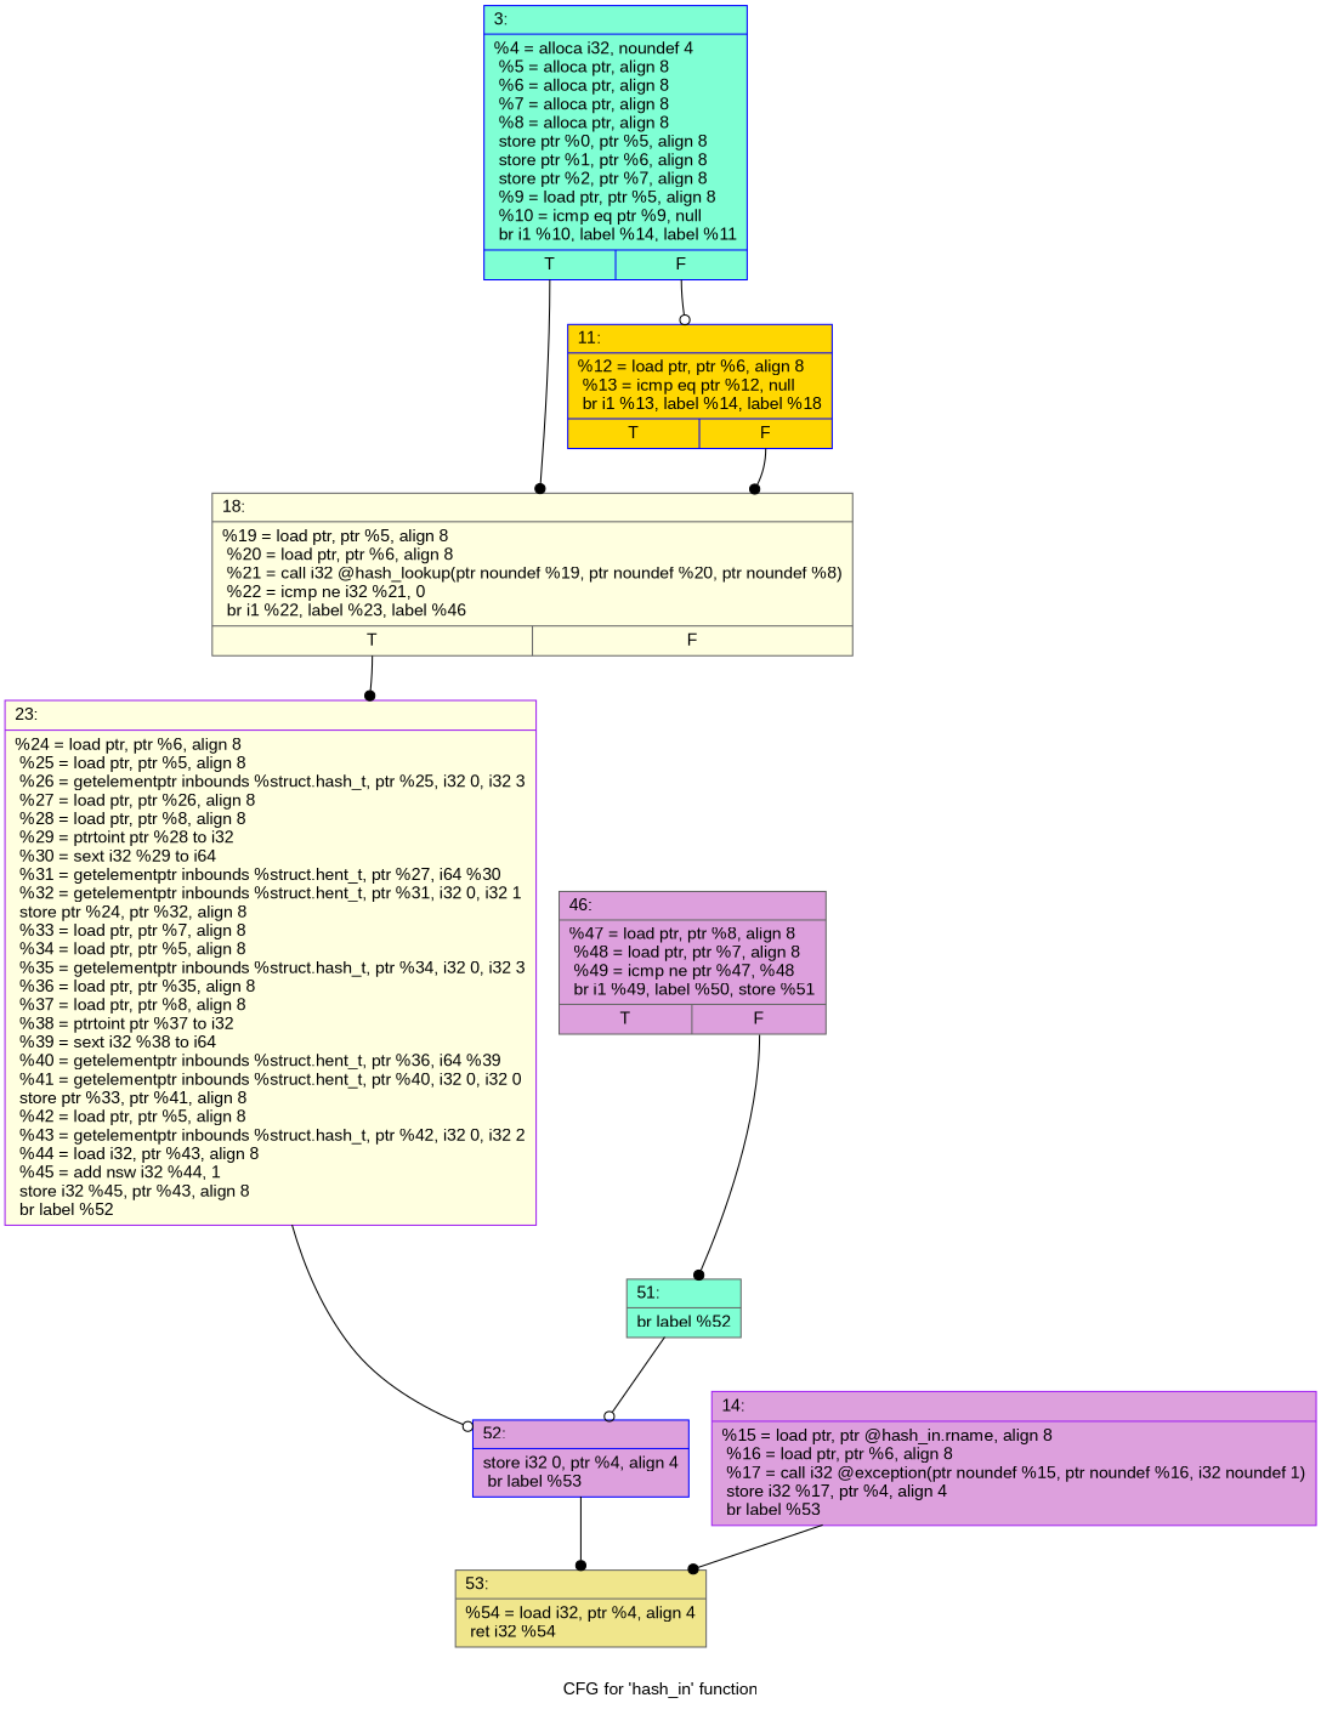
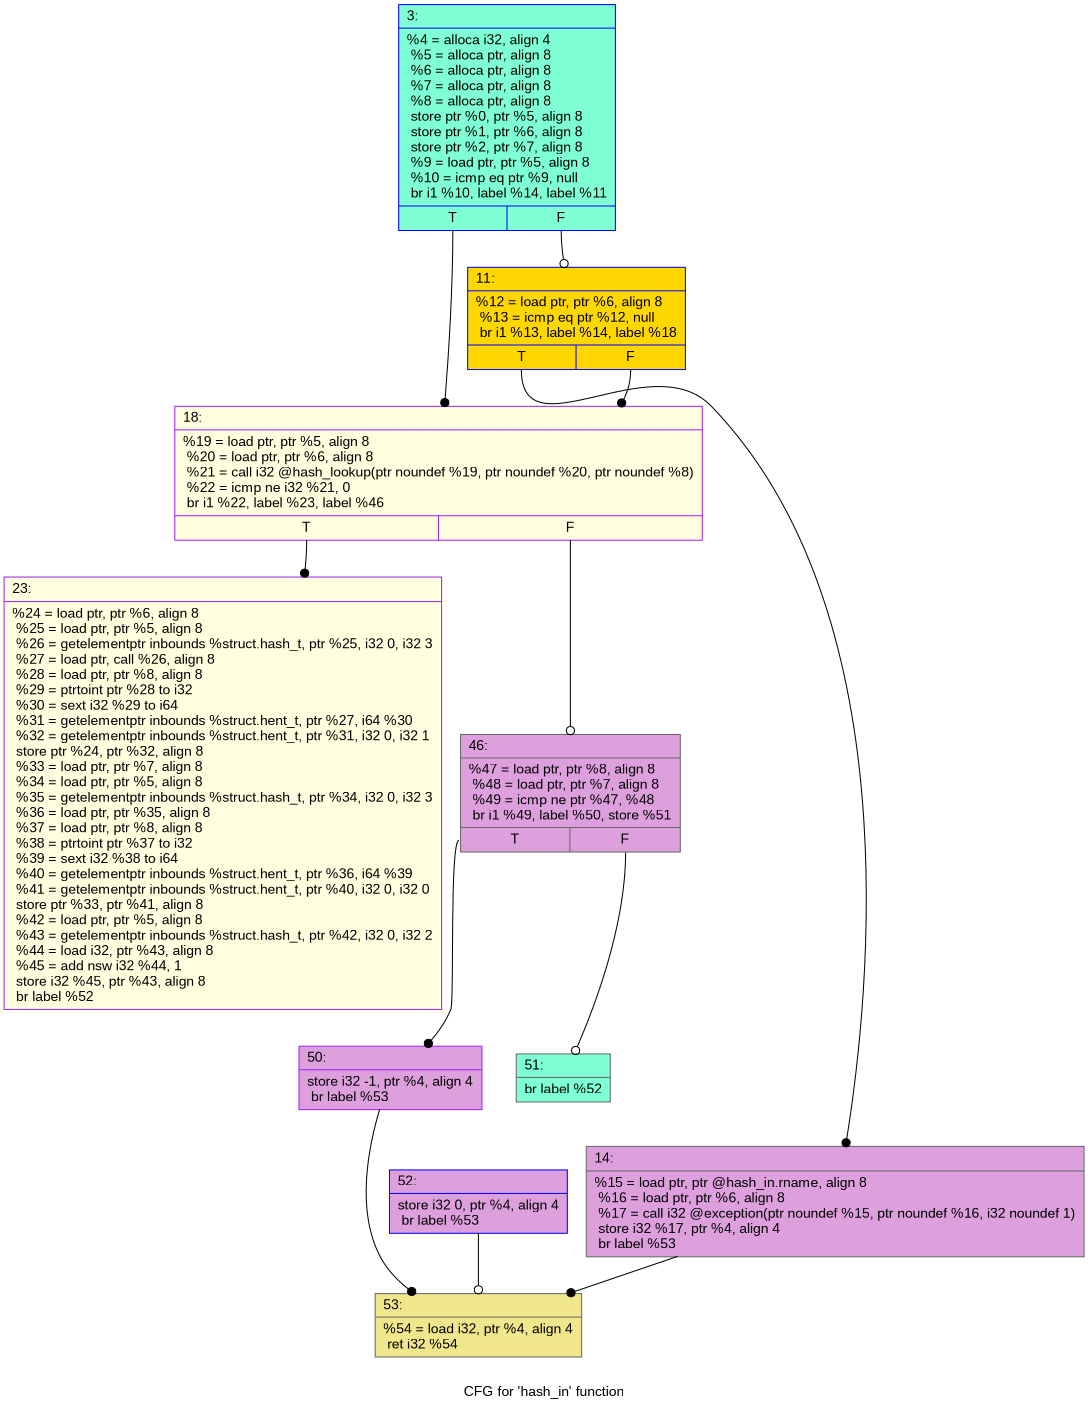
  digraph {
    fontname="Liberation Sans"
    label="CFG for 'hash_in' function"
    node [color=purple fillcolor=plum fontname="Liberation Sans" shape=record style=filled]
    edge [arrowhead=dot fontname="Liberation Sans"]
-   n1 [color=blue fillcolor=aquamarine label="{3:\l|  %4 = alloca i32, noundef 4\l  %5 = alloca ptr, align 8\l  %6 = alloca ptr, align 8\l  %7 = alloca ptr, align 8\l  %8 = alloca ptr, align 8\l  store ptr %0, ptr %5, align 8\l  store ptr %1, ptr %6, align 8\l  store ptr %2, ptr %7, align 8\l  %9 = load ptr, ptr %5, align 8\l  %10 = icmp eq ptr %9, null\l  br i1 %10, label %14, label %11\l|{<s0>T|<s1>F}}"]
+   n1 [color=blue fillcolor=aquamarine label="{3:\l|  %4 = alloca i32, align 4\l  %5 = alloca ptr, align 8\l  %6 = alloca ptr, align 8\l  %7 = alloca ptr, align 8\l  %8 = alloca ptr, align 8\l  store ptr %0, ptr %5, align 8\l  store ptr %1, ptr %6, align 8\l  store ptr %2, ptr %7, align 8\l  %9 = load ptr, ptr %5, align 8\l  %10 = icmp eq ptr %9, null\l  br i1 %10, label %14, label %11\l|{<s0>T|<s1>F}}"]
    n2 [color=blue fillcolor=gold label="{11:\l|  %12 = load ptr, ptr %6, align 8\l  %13 = icmp eq ptr %12, null\l  br i1 %13, label %14, label %18\l|{<s0>T|<s1>F}}"]
-   n3 [color=gray40 fillcolor=lightyellow label="{18:\l|  %19 = load ptr, ptr %5, align 8\l  %20 = load ptr, ptr %6, align 8\l  %21 = call i32 @hash_lookup(ptr noundef %19, ptr noundef %20, ptr noundef %8)\l  %22 = icmp ne i32 %21, 0\l  br i1 %22, label %23, label %46\l|{<s0>T|<s1>F}}"]
-   n4 [label="{14:\l|  %15 = load ptr, ptr @hash_in.rname, align 8\l  %16 = load ptr, ptr %6, align 8\l  %17 = call i32 @exception(ptr noundef %15, ptr noundef %16, i32 noundef 1)\l  store i32 %17, ptr %4, align 4\l  br label %53\l}"]
+   n3 [fillcolor=lightyellow label="{18:\l|  %19 = load ptr, ptr %5, align 8\l  %20 = load ptr, ptr %6, align 8\l  %21 = call i32 @hash_lookup(ptr noundef %19, ptr noundef %20, ptr noundef %8)\l  %22 = icmp ne i32 %21, 0\l  br i1 %22, label %23, label %46\l|{<s0>T|<s1>F}}"]
+   n4 [color=gray40 label="{14:\l|  %15 = load ptr, ptr @hash_in.rname, align 8\l  %16 = load ptr, ptr %6, align 8\l  %17 = call i32 @exception(ptr noundef %15, ptr noundef %16, i32 noundef 1)\l  store i32 %17, ptr %4, align 4\l  br label %53\l}"]
    n5 [color=gray40 fillcolor=khaki label="{53:\l|  %54 = load i32, ptr %4, align 4\l  ret i32 %54\l}"]
-   n6 [fillcolor=lightyellow label="{23:\l|  %24 = load ptr, ptr %6, align 8\l  %25 = load ptr, ptr %5, align 8\l  %26 = getelementptr inbounds %struct.hash_t, ptr %25, i32 0, i32 3\l  %27 = load ptr, ptr %26, align 8\l  %28 = load ptr, ptr %8, align 8\l  %29 = ptrtoint ptr %28 to i32\l  %30 = sext i32 %29 to i64\l  %31 = getelementptr inbounds %struct.hent_t, ptr %27, i64 %30\l  %32 = getelementptr inbounds %struct.hent_t, ptr %31, i32 0, i32 1\l  store ptr %24, ptr %32, align 8\l  %33 = load ptr, ptr %7, align 8\l  %34 = load ptr, ptr %5, align 8\l  %35 = getelementptr inbounds %struct.hash_t, ptr %34, i32 0, i32 3\l  %36 = load ptr, ptr %35, align 8\l  %37 = load ptr, ptr %8, align 8\l  %38 = ptrtoint ptr %37 to i32\l  %39 = sext i32 %38 to i64\l  %40 = getelementptr inbounds %struct.hent_t, ptr %36, i64 %39\l  %41 = getelementptr inbounds %struct.hent_t, ptr %40, i32 0, i32 0\l  store ptr %33, ptr %41, align 8\l  %42 = load ptr, ptr %5, align 8\l  %43 = getelementptr inbounds %struct.hash_t, ptr %42, i32 0, i32 2\l  %44 = load i32, ptr %43, align 8\l  %45 = add nsw i32 %44, 1\l  store i32 %45, ptr %43, align 8\l  br label %52\l}"]
+   n6 [fillcolor=lightyellow label="{23:\l|  %24 = load ptr, ptr %6, align 8\l  %25 = load ptr, ptr %5, align 8\l  %26 = getelementptr inbounds %struct.hash_t, ptr %25, i32 0, i32 3\l  %27 = load ptr, call %26, align 8\l  %28 = load ptr, ptr %8, align 8\l  %29 = ptrtoint ptr %28 to i32\l  %30 = sext i32 %29 to i64\l  %31 = getelementptr inbounds %struct.hent_t, ptr %27, i64 %30\l  %32 = getelementptr inbounds %struct.hent_t, ptr %31, i32 0, i32 1\l  store ptr %24, ptr %32, align 8\l  %33 = load ptr, ptr %7, align 8\l  %34 = load ptr, ptr %5, align 8\l  %35 = getelementptr inbounds %struct.hash_t, ptr %34, i32 0, i32 3\l  %36 = load ptr, ptr %35, align 8\l  %37 = load ptr, ptr %8, align 8\l  %38 = ptrtoint ptr %37 to i32\l  %39 = sext i32 %38 to i64\l  %40 = getelementptr inbounds %struct.hent_t, ptr %36, i64 %39\l  %41 = getelementptr inbounds %struct.hent_t, ptr %40, i32 0, i32 0\l  store ptr %33, ptr %41, align 8\l  %42 = load ptr, ptr %5, align 8\l  %43 = getelementptr inbounds %struct.hash_t, ptr %42, i32 0, i32 2\l  %44 = load i32, ptr %43, align 8\l  %45 = add nsw i32 %44, 1\l  store i32 %45, ptr %43, align 8\l  br label %52\l}"]
    n7 [color=gray40 label="{46:\l|  %47 = load ptr, ptr %8, align 8\l  %48 = load ptr, ptr %7, align 8\l  %49 = icmp ne ptr %47, %48\l  br i1 %49, label %50, store %51\l|{<s0>T|<s1>F}}"]
    n8 [color=blue label="{52:\l|  store i32 0, ptr %4, align 4\l  br label %53\l}"]
+   n9 [label="{50:\l|  store i32 -1, ptr %4, align 4\l  br label %53\l}"]
    n10 [color=gray40 fillcolor=aquamarine label="{51:\l|  br label %52\l}"]
    n1 -> n2 [arrowhead=odot tailport=s1]
    n1 -> n3 [tailport=s0]
    n2 -> n3 [tailport=s1]
+   n2 -> n4 [tailport=s0]
    n3 -> n6 [tailport=s0]
+   n3 -> n7 [arrowhead=odot tailport=s1]
    n4 -> n5
-   n6 -> n8 [arrowhead=odot]
-   n7 -> n10 [tailport=s1]
-   n8 -> n5
-   n10 -> n8 [arrowhead=odot]
+   n7 -> n9 [tailport=s0]
+   n7 -> n10 [arrowhead=odot tailport=s1]
+   n8 -> n5 [arrowhead=odot]
+   n9 -> n5
  }
